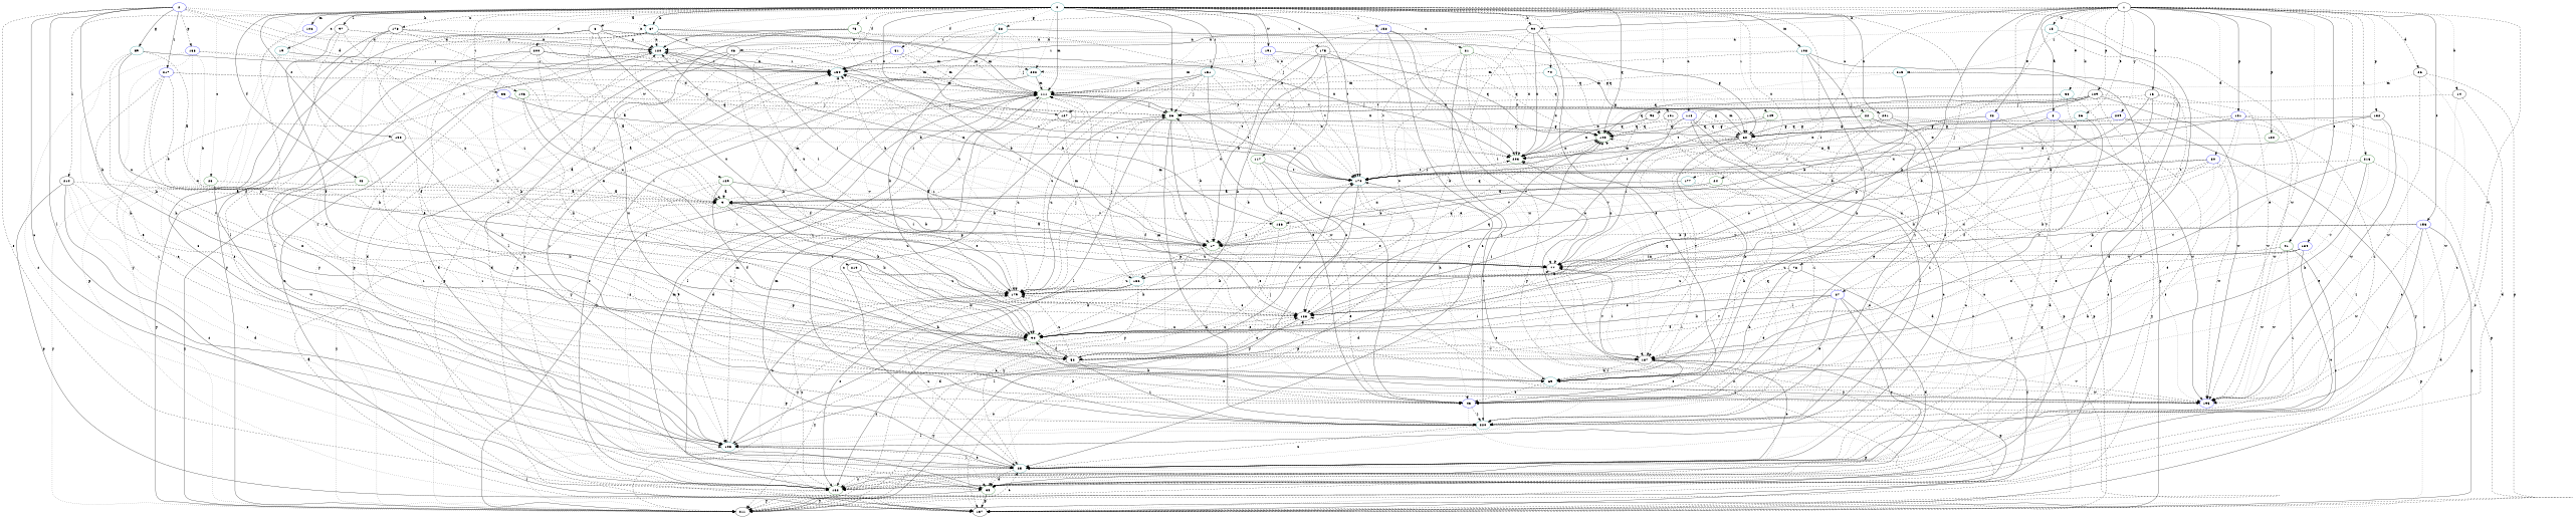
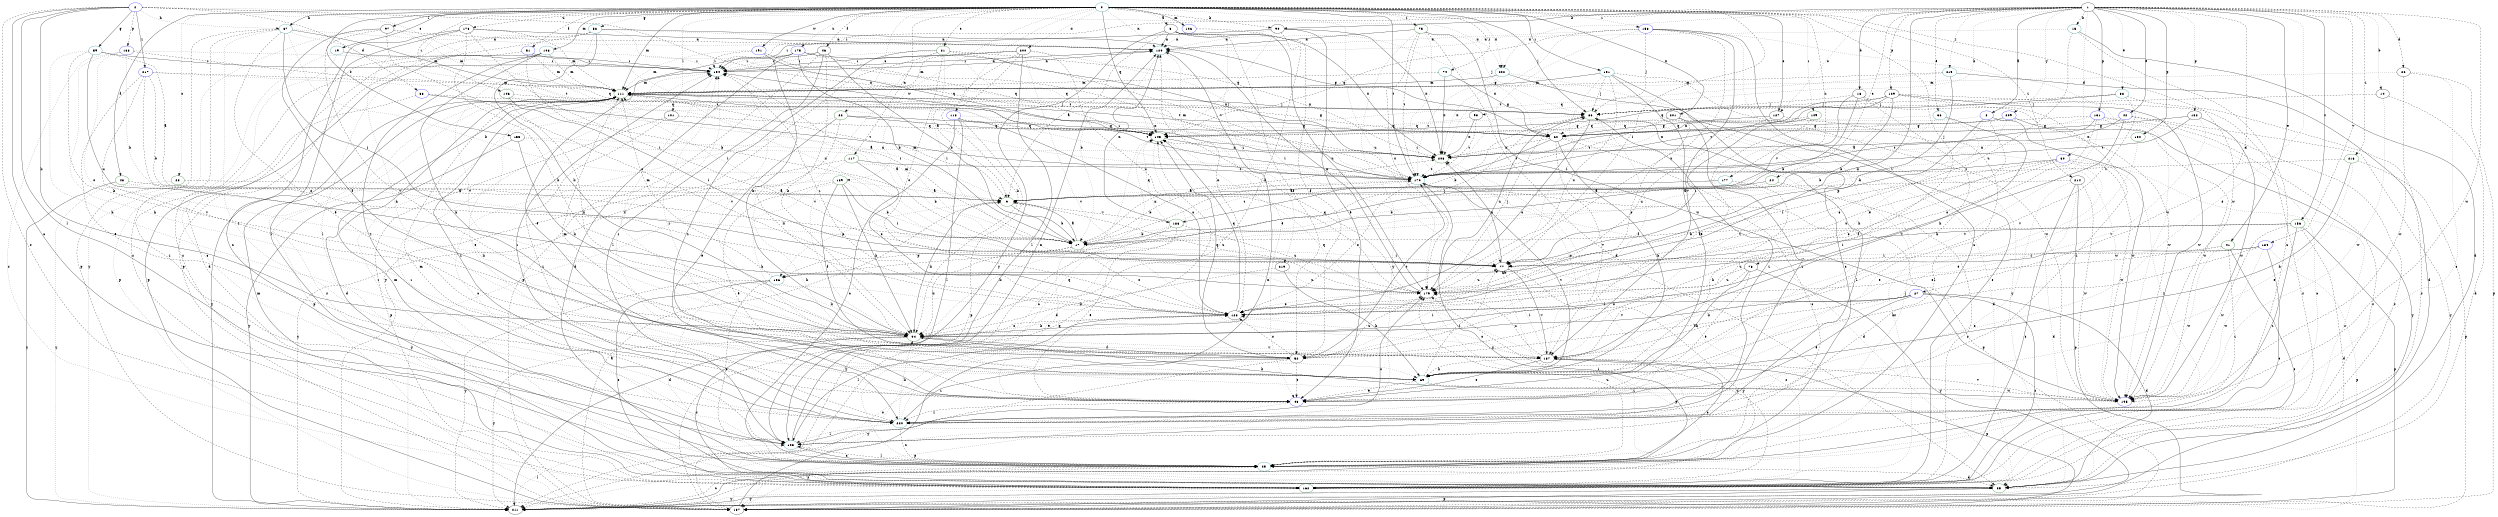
  strict digraph {
    node [color=black]
    edge [style=dashed]
    0 [color=teal]
    3
    19 [color=teal]
    21 [color=darkgreen]
    22 [color=darkgreen]
    23 [color=darkgreen]
    46
    48 [color=darkgreen]
    51 [color=blue]
    58 [color=teal]
    67 [color=teal]
    74 [color=teal]
    75 [color=darkgreen]
    77
    78
    86 [color=darkgreen]
    90
    97
    101
    106 [color=blue]
    108 [color=teal]
    111 [color=darkgreen]
    117 [color=darkgreen]
    118 [color=blue]
    120 [color=teal]
    127
    145 [color=darkgreen]
    146 [color=darkgreen]
    149 [color=darkgreen]
    151 [color=teal]
    153 [color=blue]
    155
    170 [color=teal]
-   175
+   175 [color=blue]
    177 [color=teal]
    178
    179
    189 [color=darkgreen]
    191 [color=blue]
    195 [color=blue]
    200
    201
    202 [color=teal]
    214
    203 [color=darkgreen]
    9 [color=darkgreen]
    52
    60
    211
    219
    154 [color=teal]
    25 [color=teal]
    137
    128
    187
    220 [color=teal]
    43 [color=blue]
    94 [color=darkgreen]
    103 [color=teal]
    17 [color=darkgreen]
    35 [color=darkgreen]
    162 [color=darkgreen]
    69 [color=teal]
    1
    8 [color=blue]
    14
    15 [color=teal]
    16
    24 [color=darkgreen]
    26
    27 [color=blue]
    30 [color=blue]
    36 [color=teal]
    38 [color=teal]
    41 [color=darkgreen]
    42 [color=blue]
    93
    129
    130 [color=darkgreen]
    131 [color=blue]
    132
-   156 [color=blue]
+   156 [color=darkgreen]
    184 [color=blue]
    209 [color=blue]
    215 [color=teal]
    216 [color=darkgreen]
    136 [color=teal]
    186 [color=darkgreen]
    2 [color=blue]
    33 [color=blue]
    59 [color=teal]
    133 [color=blue]
    217 [color=blue]
    0 -> 3 [label=a style=dotted]
    0 -> 19 [label=c style=solid]
    0 -> 21 [label=c]
    0 -> 22 [label=c style=dotted]
    0 -> 23 [label=c style=dotted]
    0 -> 46 [label=f]
    0 -> 48 [label=f style=solid]
    0 -> 51 [label=f]
    0 -> 58 [label=g style=dotted]
    0 -> 67 [label=h style=solid]
    0 -> 74 [label=i]
    0 -> 75 [label=i style=dotted]
    0 -> 77 [label=i]
    0 -> 78 [label=j]
    0 -> 86 [label=j style=solid]
    0 -> 90 [label=k]
    0 -> 97 [label=l style=solid]
    0 -> 101 [label=l style=dotted]
    0 -> 106 [label=m style=solid]
    0 -> 108 [label=m style=solid]
    0 -> 111 [label=m style=solid]
    0 -> 117 [label=n]
    0 -> 118 [label=n style=dotted]
    0 -> 120 [label=n style=dotted]
    0 -> 127 [label=o style=solid]
    0 -> 145 [label=q style=solid]
    0 -> 146 [label=r]
    0 -> 149 [label=r style=dotted]
    0 -> 151 [label=r style=solid]
    0 -> 153 [label=r style=dotted]
    0 -> 155 [label=s style=solid]
    0 -> 170 [label=t style=solid]
    0 -> 175 [label=u style=dotted]
    0 -> 177 [label=u]
    0 -> 178 [label=u]
    0 -> 179 [label=u style=dotted]
    0 -> 189 [label=w style=dotted]
    0 -> 191 [label=w style=solid]
    0 -> 195 [label=w]
    0 -> 200 [label=x style=dotted]
    0 -> 201 [label=x style=solid]
    0 -> 202 [label=x style=dotted]
    0 -> 214 [label=z]
    3 -> 120 [label=n style=solid]
    3 -> 179 [label=u style=solid]
    3 -> 203 [label=x style=solid]
    3 -> 9 [label=a]
    3 -> 52 [label=f]
    3 -> 60 [label=g style=dotted]
    3 -> 211 [label=y style=solid]
    3 -> 219 [label=z style=dotted]
    19 -> 154 [label=r style=solid]
    19 -> 25 [label=c style=dotted]
    19 -> 137 [label=p style=dotted]
    21 -> 77 [label=i style=dotted]
    21 -> 145 [label=q style=dotted]
    21 -> 170 [label=t]
    21 -> 203 [label=x]
    21 -> 211 [label=y]
    21 -> 154 [label=r style=dotted]
    21 -> 128 [label=o]
    21 -> 187 [label=v style=dotted]
    21 -> 220 [label=z style=solid]
    22 -> 145 [label=q style=solid]
    22 -> 60 [label=g style=solid]
    22 -> 25 [label=c style=dotted]
    22 -> 43 [label=e style=solid]
    22 -> 94 [label=k]
    23 -> 9 [label=a]
    23 -> 211 [label=y style=dotted]
    46 -> 154 [label=r style=dotted]
    46 -> 137 [label=p]
    46 -> 94 [label=k]
    46 -> 103 [label=l style=solid]
    46 -> 17 [label=b style=solid]
    46 -> 35 [label=d style=solid]
    48 -> 9 [label=a]
    48 -> 211 [label=y style=solid]
    48 -> 94 [label=k style=dotted]
    51 -> 111 [label=m]
    51 -> 154 [label=r style=solid]
    51 -> 17 [label=b]
    51 -> 35 [label=d]
    58 -> 120 [label=n style=dotted]
    58 -> 170 [label=t style=dotted]
    58 -> 179 [label=u style=dotted]
    58 -> 60 [label=g style=solid]
    58 -> 137 [label=p]
    58 -> 187 [label=v style=dotted]
    58 -> 94 [label=k style=solid]
    58 -> 103 [label=l style=dotted]
    58 -> 162 [label=s]
    67 -> 77 [label=i style=solid]
    67 -> 111 [label=m style=solid]
    67 -> 120 [label=n style=dotted]
    67 -> 170 [label=t style=dotted]
    67 -> 137 [label=p]
    67 -> 220 [label=z style=dotted]
    67 -> 43 [label=e]
    67 -> 17 [label=b style=dotted]
    67 -> 162 [label=s]
    74 -> 111 [label=m]
    74 -> 203 [label=x style=solid]
    74 -> 60 [label=g style=solid]
    75 -> 77 [label=i style=dotted]
    75 -> 86 [label=j style=dotted]
    75 -> 120 [label=n style=solid]
    75 -> 170 [label=t]
    75 -> 179 [label=u]
    75 -> 195 [label=w style=solid]
    75 -> 211 [label=y style=dotted]
    75 -> 35 [label=d]
    77 -> 179 [label=u style=dotted]
    77 -> 203 [label=x style=solid]
    77 -> 211 [label=y]
    77 -> 187 [label=v style=solid]
    77 -> 162 [label=s style=dotted]
    78 -> 179 [label=u]
    78 -> 211 [label=y style=solid]
    78 -> 187 [label=v]
    78 -> 43 [label=e]
    78 -> 69 [label=h style=solid]
    86 -> 145 [label=q style=dotted]
    86 -> 179 [label=u style=solid]
    86 -> 52 [label=f style=dotted]
    86 -> 128 [label=o style=solid]
    86 -> 220 [label=z style=solid]
    86 -> 103 [label=l style=solid]
    86 -> 17 [label=b]
    90 -> 120 [label=n style=dotted]
    90 -> 145 [label=q style=dotted]
    90 -> 203 [label=x style=solid]
    90 -> 154 [label=r style=solid]
    90 -> 43 [label=e style=solid]
    90 -> 94 [label=k]
    97 -> 111 [label=m style=dotted]
    97 -> 120 [label=n]
    97 -> 52 [label=f style=solid]
    97 -> 211 [label=y style=dotted]
    97 -> 128 [label=o]
    97 -> 187 [label=v]
    101 -> 145 [label=q]
    101 -> 137 [label=p]
    101 -> 220 [label=z]
    106 -> 120 [label=n style=dotted]
    106 -> 52 [label=f]
    108 -> 77 [label=i style=dotted]
    108 -> 111 [label=m]
    108 -> 154 [label=r style=dotted]
    108 -> 137 [label=p style=solid]
    108 -> 220 [label=z style=solid]
    108 -> 69 [label=h style=solid]
    111 -> 86 [label=j style=solid]
    111 -> 170 [label=t style=solid]
    111 -> 203 [label=x style=dotted]
    111 -> 60 [label=g]
    111 -> 211 [label=y style=solid]
    111 -> 137 [label=p style=dotted]
    111 -> 220 [label=z style=solid]
    111 -> 43 [label=e style=dotted]
    111 -> 35 [label=d style=solid]
    111 -> 162 [label=s style=dotted]
    117 -> 170 [label=t style=solid]
    117 -> 211 [label=y]
    117 -> 128 [label=o style=solid]
    117 -> 17 [label=b style=dotted]
    117 -> 69 [label=h style=dotted]
    118 -> 145 [label=q]
    118 -> 60 [label=g style=dotted]
    118 -> 25 [label=c style=solid]
    118 -> 137 [label=p]
    118 -> 128 [label=o style=solid]
    118 -> 103 [label=l style=solid]
    120 -> 154 [label=r style=solid]
    120 -> 43 [label=e style=dotted]
    120 -> 17 [label=b style=dotted]
    127 -> 179 [label=u]
    127 -> 60 [label=g style=solid]
    127 -> 103 [label=l]
    145 -> 203 [label=x style=solid]
    145 -> 25 [label=c style=dotted]
    145 -> 35 [label=d style=dotted]
    146 -> 77 [label=i style=solid]
    146 -> 86 [label=j]
    146 -> 9 [label=a style=dotted]
    146 -> 94 [label=k]
    149 -> 77 [label=i style=solid]
    149 -> 145 [label=q]
    149 -> 52 [label=f]
    149 -> 187 [label=v style=dotted]
    151 -> 77 [label=i style=dotted]
    151 -> 86 [label=j]
    151 -> 111 [label=m style=solid]
    151 -> 179 [label=u]
    151 -> 195 [label=w]
    151 -> 25 [label=c style=solid]
    151 -> 43 [label=e style=solid]
    153 -> 86 [label=j]
    153 -> 120 [label=n style=dotted]
    153 -> 145 [label=q]
    153 -> 170 [label=t style=dotted]
    153 -> 179 [label=u]
    153 -> 195 [label=w style=dotted]
    153 -> 203 [label=x style=dotted]
    153 -> 25 [label=c style=solid]
    153 -> 187 [label=v style=solid]
    153 -> 43 [label=e style=dotted]
    155 -> 203 [label=x style=dotted]
    155 -> 9 [label=a style=dotted]
    155 -> 211 [label=y style=solid]
    155 -> 94 [label=k style=solid]
    170 -> 9 [label=a style=dotted]
    170 -> 211 [label=y style=solid]
    170 -> 154 [label=r style=solid]
    170 -> 137 [label=p]
    170 -> 128 [label=o]
    170 -> 17 [label=b]
    170 -> 35 [label=d style=dotted]
    175 -> 145 [label=q]
    175 -> 203 [label=x style=solid]
    175 -> 154 [label=r style=dotted]
    175 -> 187 [label=v style=dotted]
    175 -> 43 [label=e style=solid]
    175 -> 94 [label=k style=solid]
    175 -> 17 [label=b style=solid]
    177 -> 9 [label=a style=solid]
    177 -> 69 [label=h]
    178 -> 77 [label=i]
    178 -> 111 [label=m]
    178 -> 120 [label=n style=solid]
    178 -> 25 [label=c style=solid]
    178 -> 94 [label=k]
    178 -> 103 [label=l style=solid]
    178 -> 69 [label=h style=dotted]
    179 -> 86 [label=j]
    179 -> 120 [label=n style=solid]
    179 -> 145 [label=q]
    179 -> 137 [label=p style=dotted]
    179 -> 128 [label=o style=dotted]
    189 -> 77 [label=i style=solid]
    189 -> 9 [label=a style=dotted]
    189 -> 52 [label=f style=solid]
    189 -> 211 [label=y style=dotted]
    189 -> 43 [label=e]
    189 -> 94 [label=k style=solid]
    189 -> 17 [label=b style=dotted]
    189 -> 69 [label=h style=dotted]
    191 -> 111 [label=m style=dotted]
    191 -> 145 [label=q style=solid]
    191 -> 170 [label=t]
    191 -> 154 [label=r]
    195 -> 154 [label=r style=dotted]
    195 -> 187 [label=v]
    195 -> 94 [label=k style=solid]
    200 -> 77 [label=i style=dotted]
    200 -> 111 [label=m]
    200 -> 179 [label=u]
    200 -> 9 [label=a]
    200 -> 154 [label=r style=solid]
    200 -> 187 [label=v style=dotted]
    200 -> 94 [label=k]
    200 -> 103 [label=l style=solid]
    201 -> 170 [label=t]
    201 -> 195 [label=w style=dotted]
    201 -> 60 [label=g style=dotted]
    201 -> 128 [label=o]
    201 -> 220 [label=z style=solid]
    201 -> 35 [label=d style=dotted]
    202 -> 111 [label=m style=solid]
    202 -> 170 [label=t style=dotted]
    202 -> 203 [label=x style=dotted]
    202 -> 211 [label=y style=dotted]
    202 -> 162 [label=s style=solid]
    214 -> 195 [label=w]
    214 -> 9 [label=a]
    214 -> 25 [label=o style=dotted]
    214 -> 137 [label=p style=solid]
    214 -> 35 [label=d style=dotted]
    214 -> 162 [label=s style=solid]
    203 -> 170 [label=t style=dotted]
    203 -> 103 [label=l style=dotted]
    9 -> 111 [label=m]
    9 -> 179 [label=u]
    9 -> 94 [label=k style=solid]
    9 -> 17 [label=b style=solid]
    9 -> 136 [label=p style=dotted]
    9 -> 186 [label=v]
    52 -> 77 [label=i style=dotted]
    52 -> 145 [label=q style=solid]
    52 -> 170 [label=t style=solid]
    52 -> 179 [label=u]
    52 -> 211 [label=y]
    52 -> 128 [label=o]
    52 -> 220 [label=z style=solid]
    52 -> 43 [label=e]
    60 -> 111 [label=m style=solid]
    60 -> 170 [label=t style=solid]
    60 -> 203 [label=x]
    60 -> 25 [label=c]
    60 -> 187 [label=v]
    60 -> 162 [label=s style=dotted]
    60 -> 69 [label=h style=solid]
    211 -> 25 [label=c]
    211 -> 103 [label=l style=dotted]
    219 -> 179 [label=u style=dotted]
    219 -> 94 [label=k]
    219 -> 69 [label=h style=solid]
    154 -> 111 [label=m style=solid]
    154 -> 120 [label=n style=solid]
    154 -> 52 [label=f style=dotted]
    25 -> 77 [label=i style=dotted]
    25 -> 86 [label=j style=dotted]
    25 -> 111 [label=m style=solid]
    25 -> 179 [label=u]
    25 -> 103 [label=l]
    25 -> 35 [label=d]
    25 -> 162 [label=s]
    137 -> 120 [label=n style=solid]
    137 -> 145 [label=q]
    137 -> 9 [label=a]
    137 -> 128 [label=o style=dotted]
    128 -> 120 [label=n]
    128 -> 145 [label=q style=solid]
    128 -> 154 [label=r]
    128 -> 94 [label=k style=dotted]
    128 -> 103 [label=l style=solid]
    187 -> 77 [label=i style=dotted]
    187 -> 145 [label=q style=dotted]
    187 -> 179 [label=u]
    187 -> 203 [label=x style=dotted]
    187 -> 25 [label=c style=solid]
    187 -> 137 [label=p style=solid]
    187 -> 128 [label=o style=dotted]
    187 -> 220 [label=z style=dotted]
    187 -> 43 [label=e style=solid]
    187 -> 69 [label=h]
    220 -> 145 [label=q style=dotted]
    220 -> 154 [label=r style=solid]
    220 -> 25 [label=c]
    220 -> 94 [label=k style=dotted]
    220 -> 103 [label=l style=dotted]
    43 -> 137 [label=p style=dotted]
    43 -> 220 [label=z]
    94 -> 52 [label=f style=solid]
    94 -> 211 [label=y]
    94 -> 128 [label=o]
    94 -> 187 [label=v style=dotted]
    94 -> 162 [label=s style=solid]
    103 -> 111 [label=m]
    103 -> 120 [label=n style=solid]
    103 -> 179 [label=u style=solid]
    103 -> 25 [label=c style=solid]
    17 -> 77 [label=i style=dotted]
    17 -> 111 [label=m style=dotted]
    17 -> 203 [label=x]
    17 -> 9 [label=a style=solid]
    17 -> 154 [label=r]
    17 -> 128 [label=o]
    17 -> 43 [label=e style=dotted]
    17 -> 94 [label=k]
    17 -> 136 [label=p]
    35 -> 211 [label=y style=solid]
    35 -> 154 [label=r style=dotted]
    35 -> 137 [label=p style=solid]
    162 -> 111 [label=m style=solid]
    162 -> 179 [label=u]
    162 -> 211 [label=y style=dotted]
    162 -> 154 [label=r style=dotted]
    69 -> 77 [label=i]
    69 -> 111 [label=m]
    69 -> 170 [label=t style=solid]
    69 -> 195 [label=w]
    69 -> 154 [label=r style=dotted]
    69 -> 43 [label=e]
    1 -> 90 [label=k style=solid]
    1 -> 127 [label=o style=dotted]
    1 -> 195 [label=w]
    1 -> 202 [label=x style=dotted]
    1 -> 154 [label=r]
    1 -> 43 [label=e style=dotted]
    1 -> 94 [label=k style=solid]
    1 -> 8 [label=a style=solid]
    1 -> 14 [label=b style=dotted]
    1 -> 15 [label=b]
    1 -> 16 [label=b style=solid]
    1 -> 24 [label=c]
    1 -> 26 [label=d]
    1 -> 27 [label=d]
    1 -> 30 [label=d style=dotted]
    1 -> 36 [label=e]
    1 -> 38 [label=e style=dotted]
    1 -> 41 [label=e style=solid]
    1 -> 42 [label=e style=solid]
    1 -> 93 [label=k style=dotted]
    1 -> 129 [label=p]
    1 -> 130 [label=p style=solid]
    1 -> 131 [label=p style=solid]
    1 -> 132 [label=p style=dotted]
    1 -> 156 [label=s style=solid]
    1 -> 184 [label=v]
    1 -> 209 [label=y style=dotted]
    1 -> 215 [label=z style=dotted]
    1 -> 216 [label=z]
    8 -> 145 [label=q style=dotted]
    8 -> 195 [label=w style=solid]
    8 -> 52 [label=f]
    8 -> 128 [label=o style=dotted]
    8 -> 136 [label=p style=solid]
    14 -> 86 [label=j]
    14 -> 195 [label=w style=dotted]
    14 -> 35 [label=d]
    15 -> 120 [label=n style=dotted]
    15 -> 179 [label=u]
    15 -> 25 [label=c]
    15 -> 35 [label=d style=solid]
    16 -> 86 [label=j]
    16 -> 195 [label=w]
    16 -> 17 [label=b style=solid]
    16 -> 69 [label=h]
    16 -> 186 [label=v style=solid]
    24 -> 9 [label=a style=solid]
    24 -> 17 [label=b style=dotted]
    24 -> 162 [label=s]
    26 -> 111 [label=m style=dotted]
    26 -> 195 [label=w]
    26 -> 25 [label=c style=dotted]
    26 -> 137 [label=p]
    27 -> 52 [label=f]
    27 -> 128 [label=o style=solid]
    27 -> 43 [label=e style=solid]
    27 -> 94 [label=k style=solid]
    27 -> 35 [label=d style=solid]
    27 -> 162 [label=s style=solid]
    30 -> 77 [label=i]
    30 -> 170 [label=t style=solid]
    30 -> 179 [label=u]
    30 -> 195 [label=w]
    30 -> 128 [label=o]
    30 -> 220 [label=z style=dotted]
    30 -> 43 [label=e style=dotted]
    30 -> 162 [label=s style=dotted]
    36 -> 145 [label=q style=dotted]
    36 -> 187 [label=v style=solid]
    36 -> 94 [label=k style=dotted]
    36 -> 17 [label=b style=dotted]
    38 -> 86 [label=j]
    38 -> 145 [label=q style=solid]
    38 -> 187 [label=v]
    38 -> 162 [label=s]
    41 -> 77 [label=i style=dotted]
    41 -> 195 [label=w style=dotted]
    41 -> 128 [label=o]
    41 -> 220 [label=z]
    41 -> 162 [label=s style=solid]
    42 -> 203 [label=x style=solid]
    42 -> 60 [label=g style=dotted]
    42 -> 211 [label=y]
    42 -> 94 [label=k style=solid]
    42 -> 162 [label=s]
    93 -> 145 [label=q style=dotted]
    93 -> 170 [label=t]
    93 -> 203 [label=x style=solid]
    129 -> 86 [label=j]
    129 -> 170 [label=t style=solid]
    129 -> 195 [label=w style=solid]
    129 -> 203 [label=x style=solid]
    129 -> 9 [label=a style=dotted]
    129 -> 220 [label=z]
    129 -> 17 [label=b style=solid]
    129 -> 162 [label=s]
    130 -> 203 [label=x style=dotted]
    130 -> 43 [label=e style=dotted]
    131 -> 170 [label=t style=solid]
    131 -> 195 [label=w]
    131 -> 203 [label=x style=dotted]
    131 -> 60 [label=g]
    131 -> 25 [label=c style=dotted]
    131 -> 128 [label=o]
    131 -> 187 [label=v style=dotted]
    131 -> 162 [label=s]
    132 -> 170 [label=t style=solid]
    132 -> 195 [label=w style=solid]
    132 -> 60 [label=g style=solid]
    132 -> 187 [label=v style=dotted]
    156 -> 77 [label=i style=solid]
    156 -> 195 [label=w]
    156 -> 137 [label=p style=solid]
    156 -> 220 [label=z style=solid]
    156 -> 17 [label=b]
    156 -> 35 [label=d]
    184 -> 77 [label=i]
    184 -> 179 [label=u style=solid]
    184 -> 195 [label=w style=dotted]
    184 -> 25 [label=c style=solid]
    184 -> 137 [label=p style=dotted]
    184 -> 69 [label=h]
    209 -> 60 [label=g style=solid]
    209 -> 211 [label=y style=solid]
    209 -> 17 [label=b style=dotted]
    215 -> 77 [label=i style=solid]
    215 -> 111 [label=m]
    215 -> 145 [label=q style=dotted]
    215 -> 35 [label=d style=solid]
    216 -> 170 [label=t]
    216 -> 137 [label=p]
-   216 -> 187 [label=v style=solid]
    216 -> 43 [label=e style=dotted]
    216 -> 69 [label=h style=solid]
    136 -> 86 [label=j]
    136 -> 111 [label=m]
    136 -> 211 [label=y]
    136 -> 25 [label=c]
    136 -> 94 [label=k style=dotted]
    136 -> 35 [label=d style=dotted]
    136 -> 162 [label=s style=solid]
    186 -> 120 [label=n style=solid]
    186 -> 145 [label=q style=dotted]
    186 -> 170 [label=t style=dotted]
    186 -> 179 [label=u]
    186 -> 211 [label=y]
    186 -> 43 [label=e]
    186 -> 94 [label=k style=dotted]
    186 -> 17 [label=b style=dotted]
    2 -> 67 [label=h style=dotted]
    2 -> 170 [label=t style=dotted]
    2 -> 202 [label=x style=dotted]
    2 -> 203 [label=x]
    2 -> 25 [label=c style=solid]
    2 -> 94 [label=k style=solid]
    2 -> 103 [label=l style=solid]
    2 -> 162 [label=s]
    2 -> 33 [label=d]
    2 -> 59 [label=g style=solid]
    2 -> 133 [label=p]
    2 -> 217 [label=z style=solid]
    33 -> 86 [label=j]
    33 -> 170 [label=t style=solid]
    33 -> 220 [label=z]
    59 -> 179 [label=u style=solid]
    59 -> 9 [label=a]
    59 -> 154 [label=r style=solid]
    59 -> 94 [label=k]
    59 -> 69 [label=h style=dotted]
    133 -> 145 [label=q]
    133 -> 154 [label=r style=dotted]
    133 -> 128 [label=o style=dotted]
    133 -> 17 [label=b style=dotted]
    133 -> 162 [label=s style=dotted]
    133 -> 69 [label=h style=dotted]
    217 -> 111 [label=m]
    217 -> 145 [label=q style=dotted]
    217 -> 128 [label=o]
    217 -> 187 [label=v]
    217 -> 43 [label=e]
    217 -> 17 [label=b]
  }
